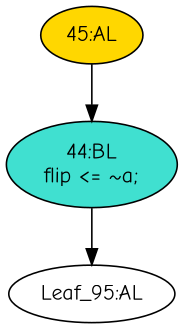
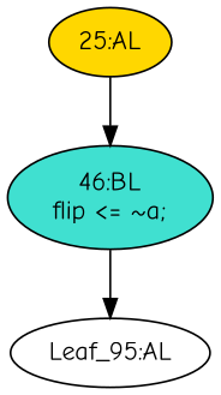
  strict digraph {
    fontname="Comic Neue"
    node [fontname="Comic Neue" style=filled]
    edge [cond="[]" fontname="Comic Neue" lineno=None]
-   n1 [ast="<pyverilog.vparser.ast.Block object at 0x7f2fa37ae2d0>" fillcolor=turquoise label="44:BL\nflip <= ~a;" statements="[<pyverilog.vparser.ast.NonblockingSubstitution object at 0x7f2fa378a710>]" typ=Block]
+   n1 [ast="<pyverilog.vparser.ast.Block object at 0x7f2fa37ae2d0>" fillcolor=turquoise label="46:BL\nflip <= ~a;" statements="[<pyverilog.vparser.ast.NonblockingSubstitution object at 0x7f2fa378a710>]" typ=Block]
    n2 [def_var="['flip']" label="Leaf_95:AL" style=""]
-   n3 [ast="<pyverilog.vparser.ast.Always object at 0x7f2fa378a410>" clk_sens=False fillcolor=gold label="45:AL" sens="['data']" statements="[]" typ=Always use_var="['a']"]
+   n3 [ast="<pyverilog.vparser.ast.Always object at 0x7f2fa378a410>" clk_sens=False fillcolor=gold label="25:AL" sens="['data']" statements="[]" typ=Always use_var="['a']"]
    n1 -> n2
    n3 -> n1
  }
